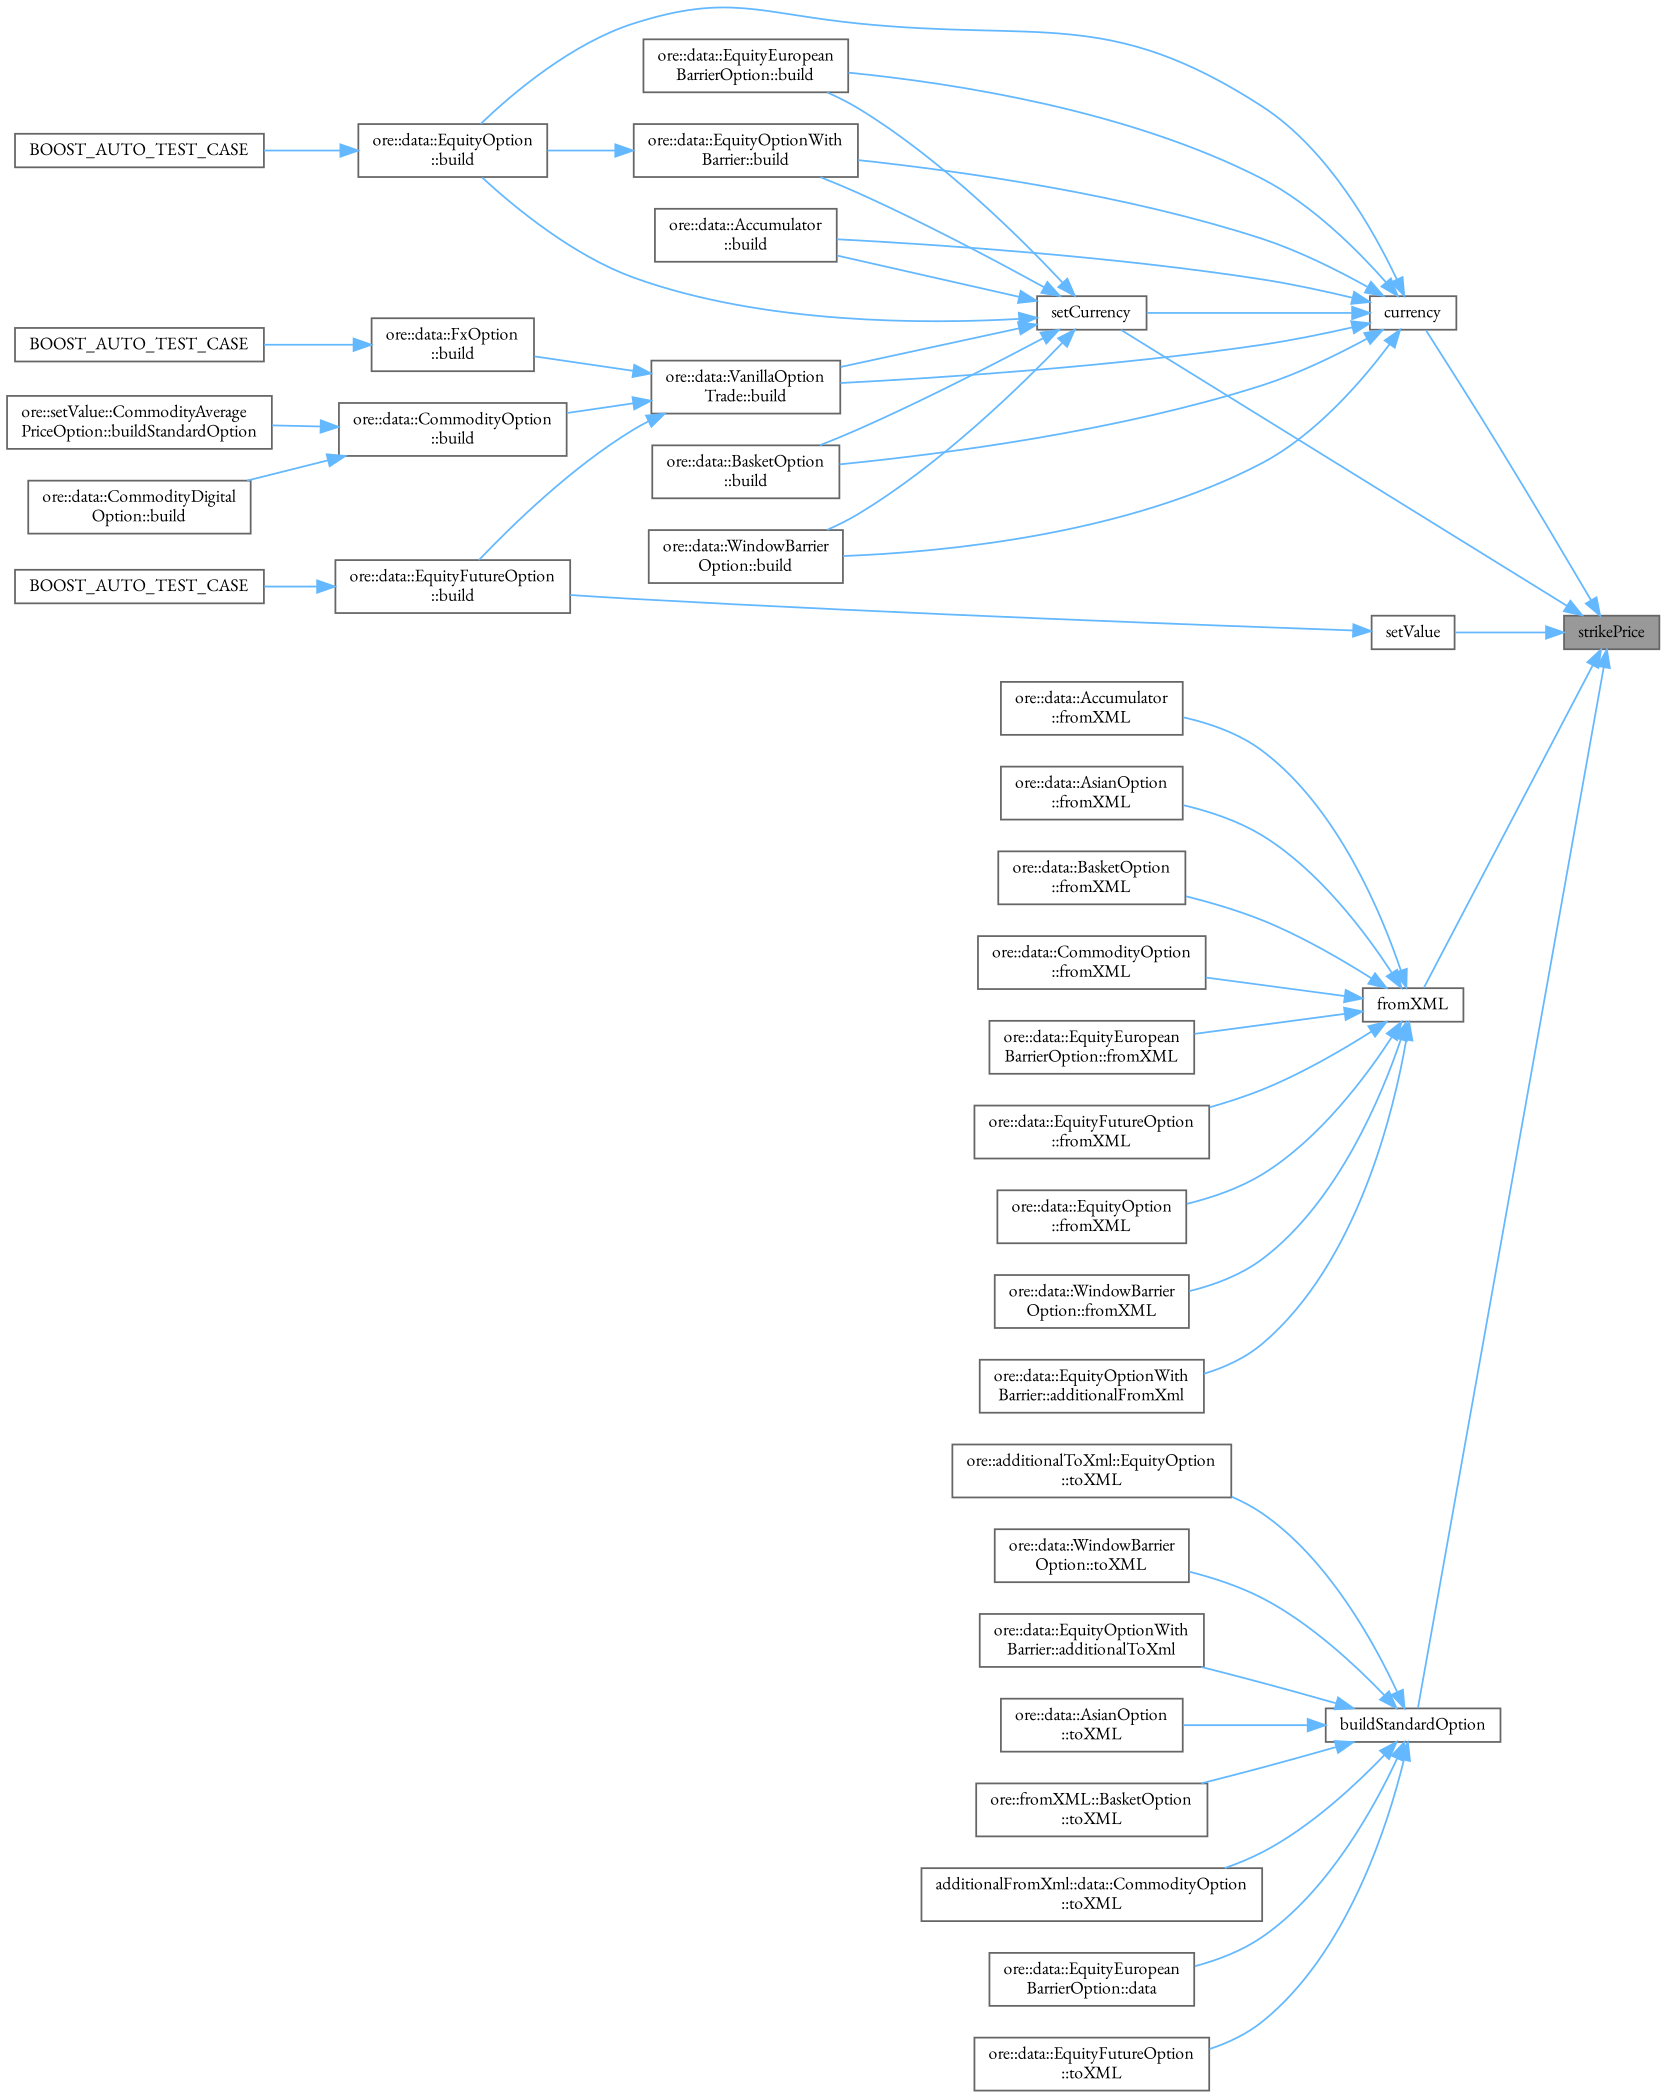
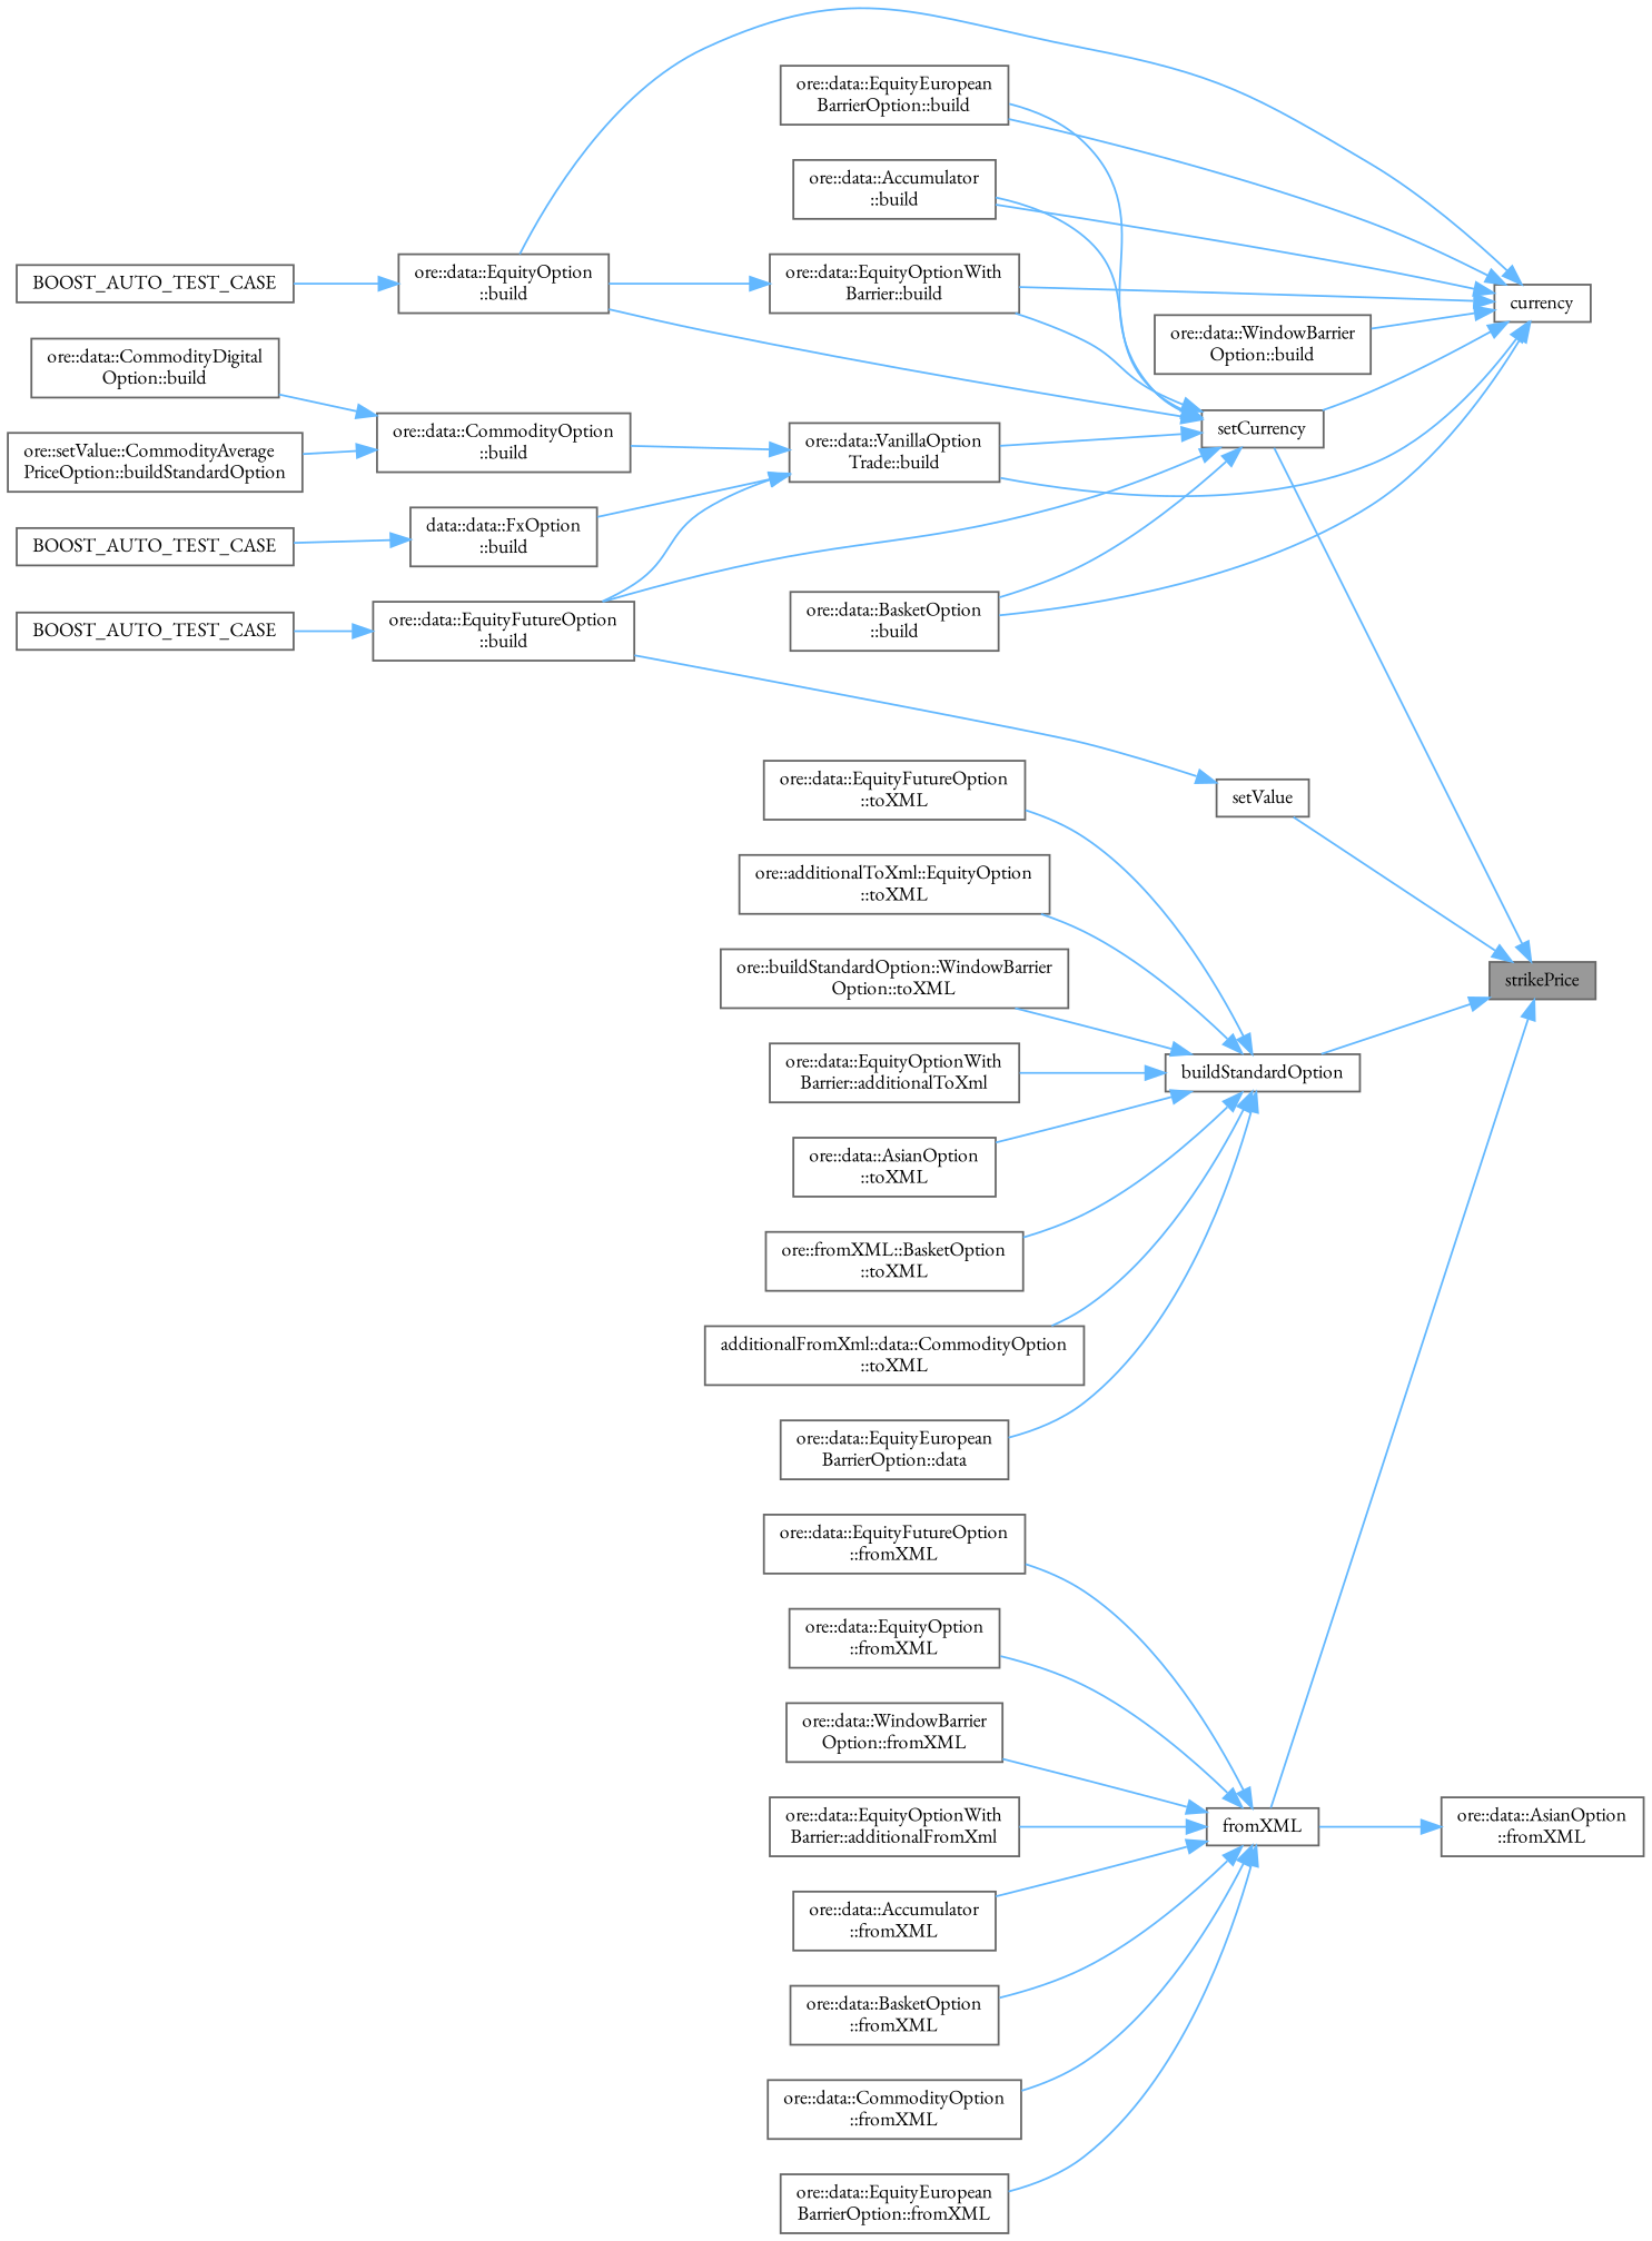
  digraph {
    fontname="EB Garamond"
    rankdir=RL
    node [color=grey40 fillcolor=white fontname="EB Garamond" fontsize=10 shape=box style=filled]
    edge [color=steelblue1 dir=back fontname="EB Garamond" fontsize=10 labelfontname=Helvetica labelfontsize=10 style=solid]
    n1 [color=gray40 fillcolor=grey60 fontcolor=black height=0.2 label=strikePrice width=0.4]
    n2 [height=0.2 label=currency width=0.4]
    n3 [height=0.2 label=setCurrency width=0.4]
    n4 [height=0.2 label=fromXML width=0.4]
    n5 [height=0.2 label=setValue width=0.4]
    n6 [height=0.2 label=buildStandardOption width=0.4]
    n7 [height=0.2 label="ore::data::Accumulator\l::build" width=0.4]
    n8 [height=0.2 label="ore::data::BasketOption\l::build" width=0.4]
    n9 [height=0.2 label="ore::data::EquityEuropean\lBarrierOption::build" width=0.4]
    n10 [height=0.2 label="ore::data::EquityOption\l::build" width=0.4]
    n11 [height=0.2 label="ore::data::VanillaOption\lTrade::build" width=0.4]
    n12 [height=0.2 label="ore::data::WindowBarrier\lOption::build" width=0.4]
    n13 [height=0.2 label="ore::data::EquityOptionWith\lBarrier::build" width=0.4]
    n14 [height=0.2 label="ore::data::EquityOptionWith\lBarrier::additionalFromXml" width=0.4]
    n15 [height=0.2 label="ore::data::Accumulator\l::fromXML" width=0.4]
    n16 [height=0.2 label="ore::data::AsianOption\l::fromXML" width=0.4]
    n17 [height=0.2 label="ore::data::BasketOption\l::fromXML" width=0.4]
    n18 [height=0.2 label="ore::data::CommodityOption\l::fromXML" width=0.4]
    n19 [height=0.2 label="ore::data::EquityEuropean\lBarrierOption::fromXML" width=0.4]
    n20 [height=0.2 label="ore::data::EquityFutureOption\l::fromXML" width=0.4]
    n21 [height=0.2 label="ore::data::EquityOption\l::fromXML" width=0.4]
    n22 [height=0.2 label="ore::data::WindowBarrier\lOption::fromXML" width=0.4]
    n23 [height=0.2 label="ore::data::EquityFutureOption\l::build" width=0.4]
    n24 [height=0.2 label="ore::data::EquityOptionWith\lBarrier::additionalToXml" width=0.4]
    n25 [height=0.2 label="ore::data::AsianOption\l::toXML" width=0.4]
    n26 [height=0.2 label="ore::fromXML::BasketOption\l::toXML" width=0.4]
    n27 [height=0.2 label="additionalFromXml::data::CommodityOption\l::toXML" width=0.4]
    n28 [height=0.2 label="ore::data::EquityEuropean\lBarrierOption::data" width=0.4]
    n29 [height=0.2 label="ore::data::EquityFutureOption\l::toXML" width=0.4]
    n30 [height=0.2 label="ore::additionalToXml::EquityOption\l::toXML" width=0.4]
-   n31 [height=0.2 label="ore::data::WindowBarrier\lOption::toXML" width=0.4]
+   n31 [height=0.2 label="ore::buildStandardOption::WindowBarrier\lOption::toXML" width=0.4]
    n32 [height=0.2 label=BOOST_AUTO_TEST_CASE width=0.4]
-   n33 [height=0.2 label="ore::data::FxOption\l::build" width=0.4]
+   n33 [height=0.2 label="data::data::FxOption\l::build" width=0.4]
    n34 [height=0.2 label="ore::data::CommodityOption\l::build" width=0.4]
    n35 [height=0.2 label=BOOST_AUTO_TEST_CASE width=0.4]
    n36 [height=0.2 label=BOOST_AUTO_TEST_CASE width=0.4]
    n37 [height=0.2 label="ore::data::CommodityDigital\lOption::build" width=0.4]
    n38 [height=0.2 label="ore::setValue::CommodityAverage\lPriceOption::buildStandardOption" width=0.4]
-   n1 -> n2
    n1 -> n3
    n1 -> n4
    n1 -> n5
    n1 -> n6
    n2 -> n3
    n2 -> n7
    n2 -> n8
    n2 -> n9
    n2 -> n10
    n2 -> n11
    n2 -> n12
    n2 -> n13
    n3 -> n7
    n3 -> n8
    n3 -> n9
    n3 -> n10
    n3 -> n11
-   n3 -> n12
+   n3 -> n23
    n3 -> n13
    n4 -> n14
    n4 -> n15
-   n4 -> n16
+   n16 -> n4
    n4 -> n17
    n4 -> n18
    n4 -> n19
    n4 -> n20
    n4 -> n21
    n4 -> n22
    n5 -> n23
    n6 -> n24
    n6 -> n25
    n6 -> n26
    n6 -> n27
    n6 -> n28
    n6 -> n29
    n6 -> n30
    n6 -> n31
    n10 -> n32
    n11 -> n23
    n11 -> n33
    n11 -> n34
    n13 -> n10
    n23 -> n35
    n33 -> n36
    n34 -> n37
    n34 -> n38
  }
